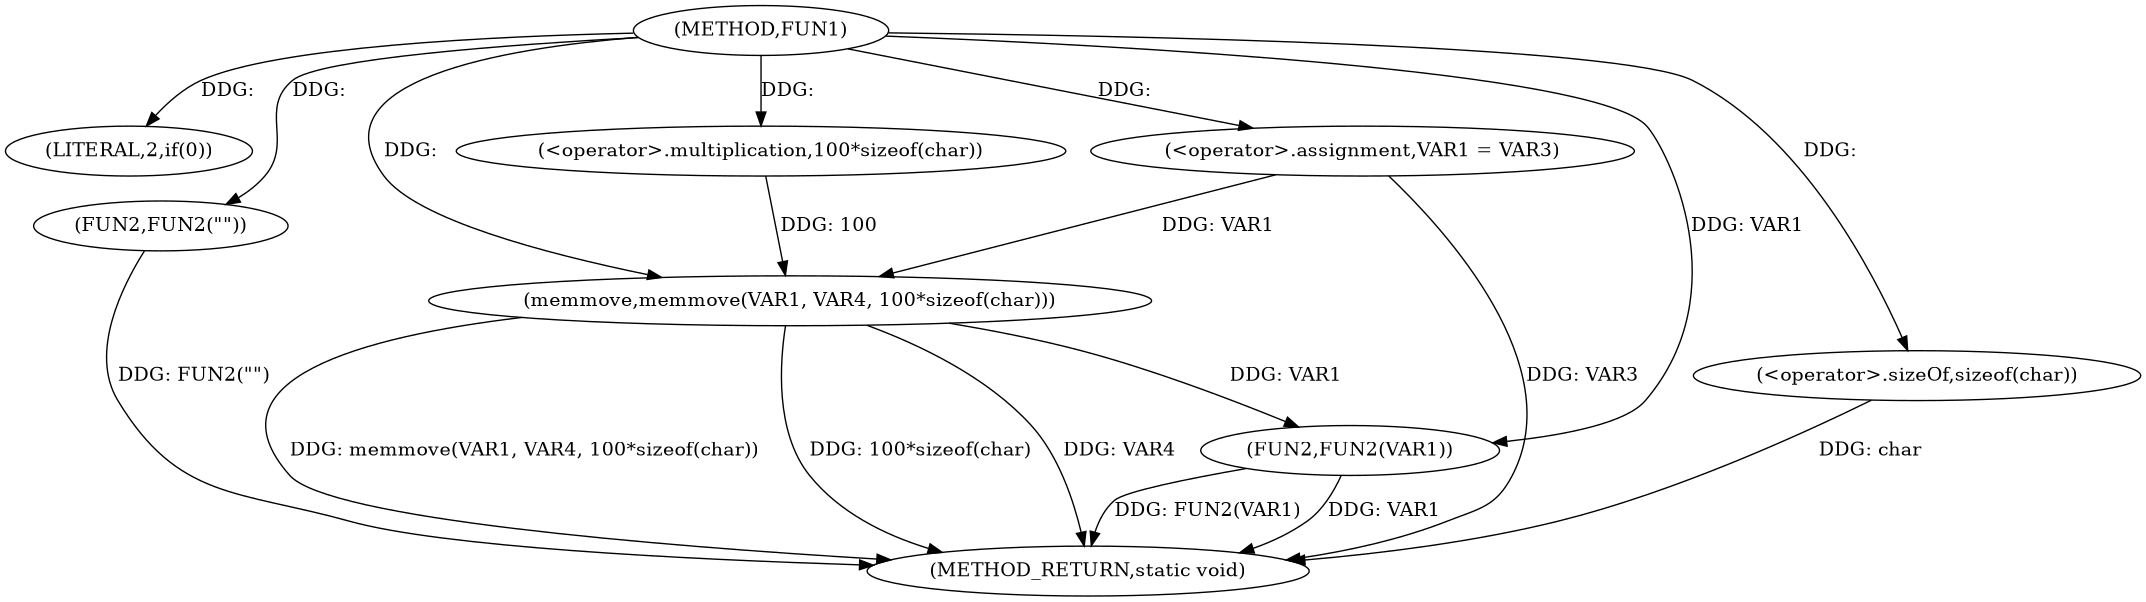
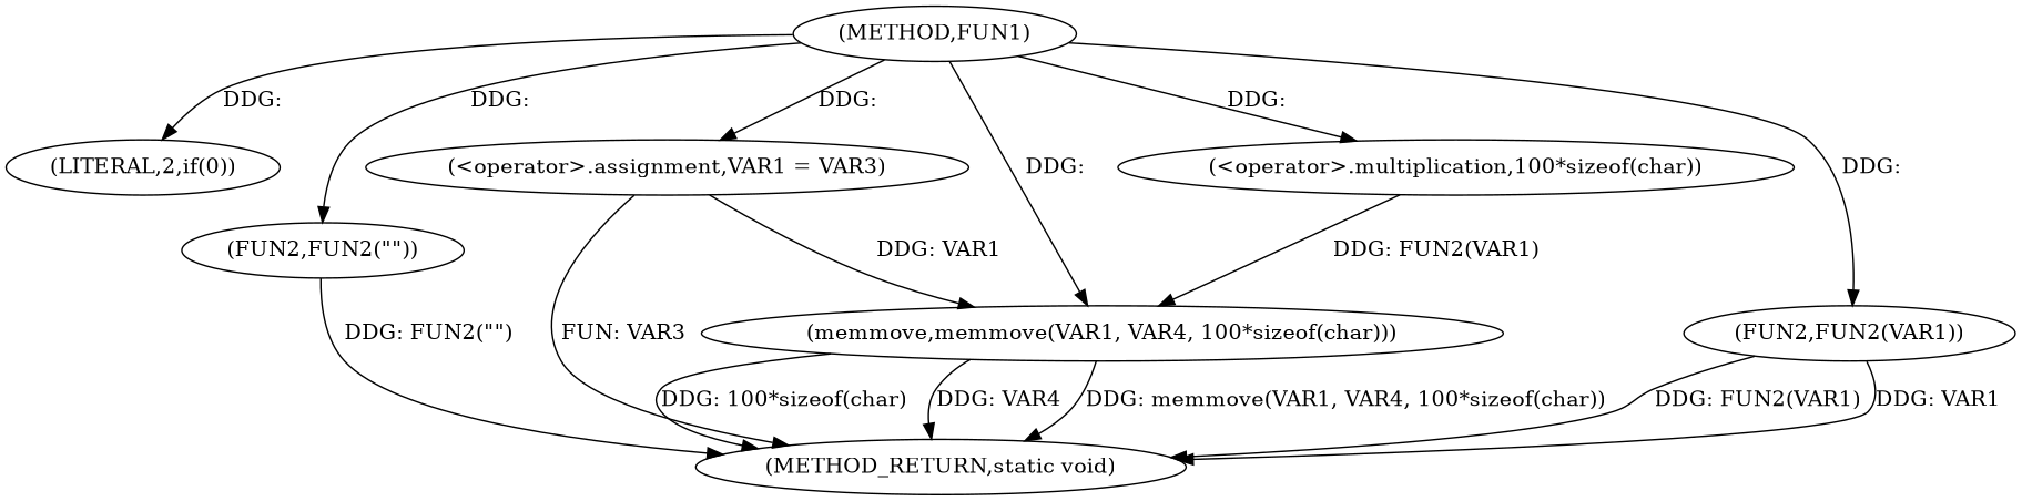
  digraph {
    n1 [label="(METHOD,FUN1)"]
    n2 [label="(LITERAL,2,if(0))"]
    n3 [label="(FUN2,FUN2(\"\"))"]
    n4 [label="(<operator>.assignment,VAR1 = VAR3)"]
    n5 [label="(memmove,memmove(VAR1, VAR4, 100*sizeof(char)))"]
    n6 [label="(<operator>.multiplication,100*sizeof(char))"]
-   n7 [label="(<operator>.sizeOf,sizeof(char))"]
    n8 [label="(FUN2,FUN2(VAR1))"]
    n9 [label="(METHOD_RETURN,static void)"]
    n1 -> n2 [label="DDG: "]
    n1 -> n3 [label="DDG: "]
    n1 -> n4 [label="DDG: "]
    n1 -> n5 [label="DDG: "]
    n1 -> n6 [label="DDG: "]
-   n1 -> n7 [label="DDG: "]
-   n1 -> n8 [label="DDG: VAR1"]
+   n1 -> n8 [label="DDG: "]
    n3 -> n9 [label="DDG: FUN2(\"\")"]
    n4 -> n5 [label="DDG: VAR1"]
-   n4 -> n9 [label="DDG: VAR3"]
-   n5 -> n8 [label="DDG: VAR1"]
+   n4 -> n9 [label="FUN: VAR3"]
    n5 -> n9 [label="DDG: memmove(VAR1, VAR4, 100*sizeof(char))"]
    n5 -> n9 [label="DDG: 100*sizeof(char)"]
    n5 -> n9 [label="DDG: VAR4"]
-   n6 -> n5 [label="DDG: 100"]
-   n7 -> n9 [label="DDG: char"]
+   n6 -> n5 [label="DDG: FUN2(VAR1)"]
    n8 -> n9 [label="DDG: VAR1"]
    n8 -> n9 [label="DDG: FUN2(VAR1)"]
  }
